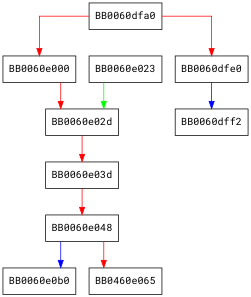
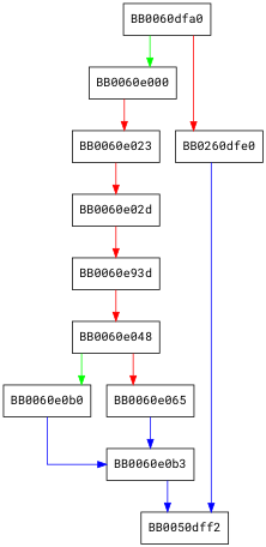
  digraph {
    fontname="Roboto Mono"
    splines=ortho
    node [fontname="Roboto Mono" shape=box]
    edge [color=red fontname="Roboto Mono"]
    BB0060dfa0
    BB0060e000
-   BB0060dfe0
+   BB0060dfe0 [label=BB0260dfe0]
    BB0060e023
-   BB0060dff2
+   BB0060dff2 [label=BB0050dff2]
    BB0060e02d
-   BB0060e03d
+   BB0060e03d [label=BB0060e93d]
    n8 [label=BB0060e048]
    BB0060e0b0
-   BB0060e065 [label=BB0460e065]
-   BB0060dfa0 -> BB0060e000
+   BB0060e0b3
+   BB0060e065
+   BB0060dfa0 -> BB0060e000 [color=green]
    BB0060dfa0 -> BB0060dfe0
-   BB0060e000 -> BB0060e02d
+   BB0060e000 -> BB0060e023
    BB0060dfe0 -> BB0060dff2 [color=blue]
-   BB0060e023 -> BB0060e02d [color=green]
+   BB0060e023 -> BB0060e02d
    BB0060e02d -> BB0060e03d
    BB0060e03d -> n8
-   n8 -> BB0060e0b0 [color=blue]
+   n8 -> BB0060e0b0 [color=green]
    n8 -> BB0060e065
+   BB0060e0b0 -> BB0060e0b3 [color=blue]
+   BB0060e0b3 -> BB0060dff2 [color=blue]
+   BB0060e065 -> BB0060e0b3 [color=blue]
  }
